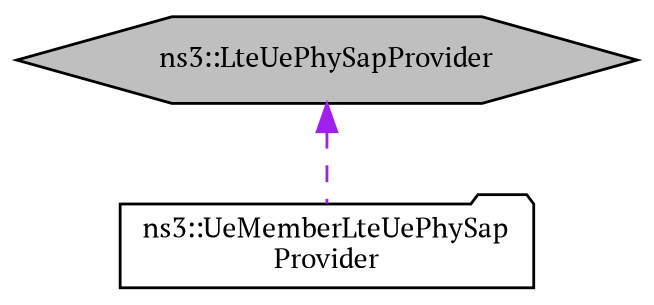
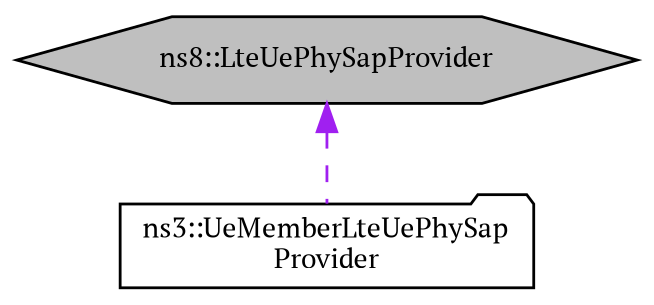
  digraph {
    fontname="PT Serif"
    node [color=black fontname="PT Serif" fontsize=10 style=filled]
-   n1 [fillcolor=grey75 fontcolor=black height=0.2 label="ns3::LteUePhySapProvider" shape=hexagon width=0.4]
+   n1 [fillcolor=grey75 fontcolor=black height=0.2 label="ns8::LteUePhySapProvider" shape=hexagon width=0.4]
    n2 [fillcolor=white height=0.2 label="ns3::UeMemberLteUePhySap\lProvider" shape=folder width=0.4]
    n1 -> n2 [color=purple dir=back fontname="PT Serif" fontsize=10 labelfontname=Helvetica labelfontsize=10 style=dashed]
  }
